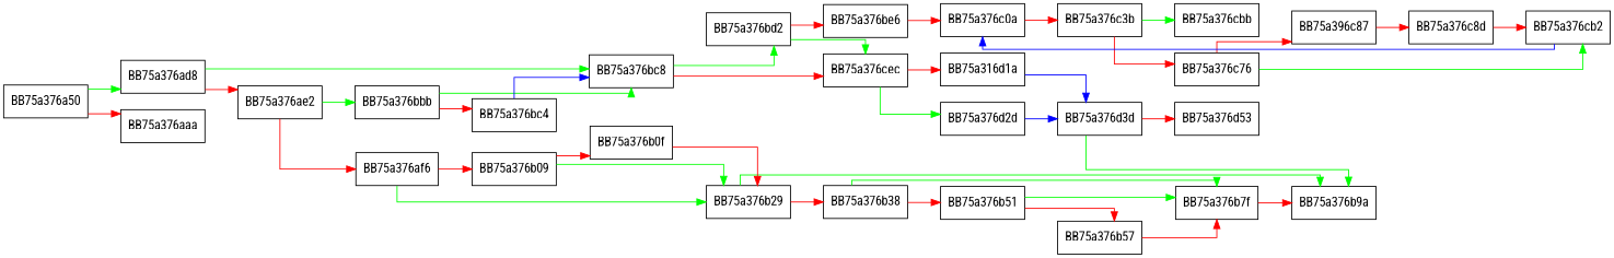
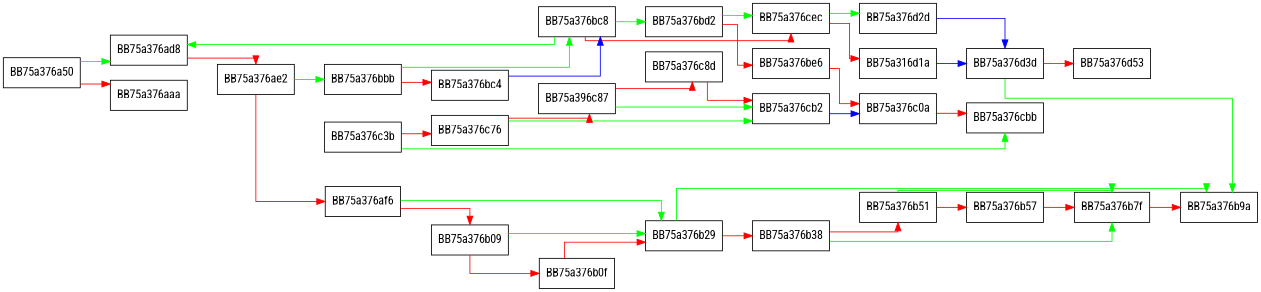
  digraph {
    fontname="Roboto Condensed"
    rankdir=LR
    splines=ortho
    node [fontname="Roboto Condensed" shape=box]
    edge [color=red fontname="Roboto Condensed"]
    BB75a376a50
    BB75a376ad8
    BB75a376aaa
    BB75a376bc8
    BB75a376ae2
    BB75a376cec
    BB75a376bd2
    BB75a376bbb
    BB75a376af6
    BB75a376d2d
    n11 [label=BB75a316d1a]
    BB75a376be6
    BB75a376bc4
    BB75a376b29
    BB75a376b09
    BB75a376b9a
    BB75a376b38
    BB75a376b0f
    BB75a376b7f
    BB75a376b51
    BB75a376b57
    BB75a376d3d
    BB75a376c0a
    BB75a376c3b
    BB75a376cbb
    BB75a376c76
    BB75a376cb2
    n28 [label=BB75a396c87]
    BB75a376c8d
    BB75a376d53
    BB75a376a50 -> BB75a376ad8 [color=green]
    BB75a376a50 -> BB75a376aaa
-   BB75a376ad8 -> BB75a376bc8 [color=green]
+   BB75a376bc8 -> BB75a376ad8 [color=green]
    BB75a376ad8 -> BB75a376ae2
    BB75a376bc8 -> BB75a376cec
    BB75a376bc8 -> BB75a376bd2 [color=green]
    BB75a376ae2 -> BB75a376bbb [color=green]
    BB75a376ae2 -> BB75a376af6
    BB75a376cec -> BB75a376d2d [color=green]
    BB75a376cec -> n11
    BB75a376bd2 -> BB75a376cec [color=green]
    BB75a376bd2 -> BB75a376be6
    BB75a376bbb -> BB75a376bc8 [color=green]
    BB75a376bbb -> BB75a376bc4
    BB75a376af6 -> BB75a376b29 [color=green]
    BB75a376af6 -> BB75a376b09
    BB75a376d2d -> BB75a376d3d [color=blue]
    n11 -> BB75a376d3d [color=blue]
    BB75a376be6 -> BB75a376c0a
    BB75a376bc4 -> BB75a376bc8 [color=blue]
    BB75a376b29 -> BB75a376b9a [color=green]
    BB75a376b29 -> BB75a376b38
    BB75a376b09 -> BB75a376b29 [color=green]
    BB75a376b09 -> BB75a376b0f
    BB75a376b38 -> BB75a376b7f [color=green]
    BB75a376b38 -> BB75a376b51
    BB75a376b0f -> BB75a376b29
    BB75a376b7f -> BB75a376b9a
    BB75a376b51 -> BB75a376b7f [color=green]
    BB75a376b51 -> BB75a376b57
    BB75a376b57 -> BB75a376b7f
    BB75a376d3d -> BB75a376b9a [color=green]
    BB75a376d3d -> BB75a376d53
-   BB75a376c0a -> BB75a376c3b
+   BB75a376c0a -> BB75a376cbb
    BB75a376c3b -> BB75a376cbb [color=green]
    BB75a376c3b -> BB75a376c76
    BB75a376c76 -> BB75a376cb2 [color=green]
    BB75a376c76 -> n28
    BB75a376cb2 -> BB75a376c0a [color=blue]
+   n28 -> BB75a376cb2 [color=green]
    n28 -> BB75a376c8d
    BB75a376c8d -> BB75a376cb2
  }
